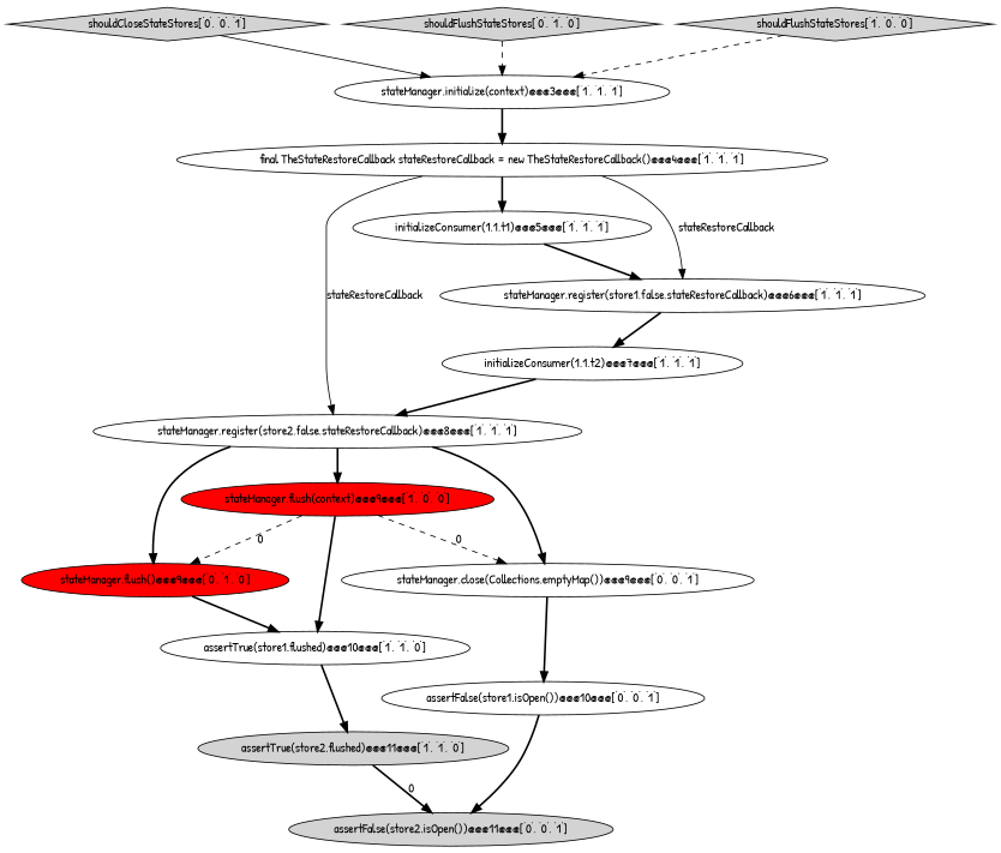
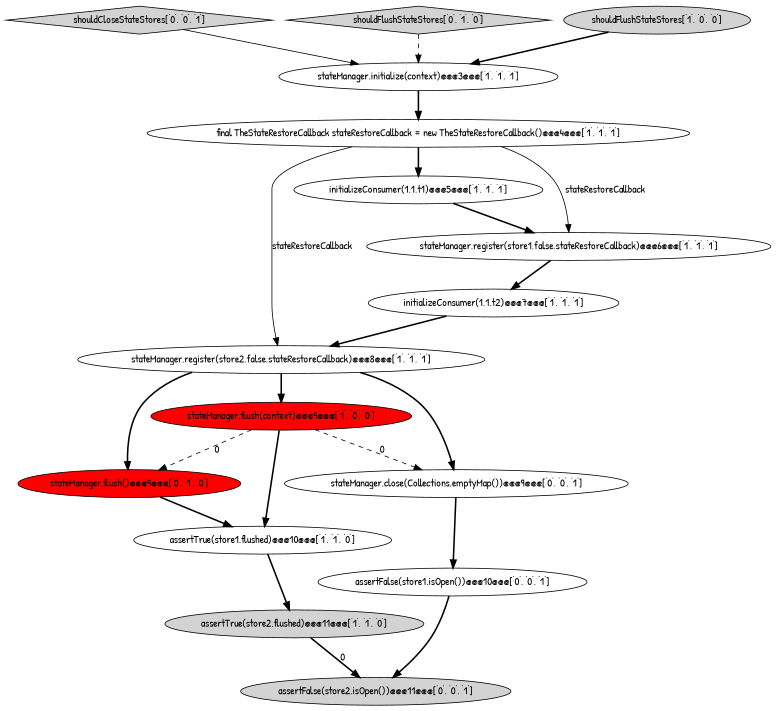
  digraph {
    fontname="Patrick Hand"
    node [fillcolor=white fontname="Patrick Hand" shape=ellipse style=filled]
    edge [fontname="Patrick Hand" style=bold]
    n1 [fillcolor=red label="stateManager.flush(context)@@@9@@@['1', '0', '0']"]
    n2 [label="stateManager.close(Collections.emptyMap())@@@9@@@['0', '0', '1']"]
    n3 [label="assertTrue(store1.flushed)@@@10@@@['1', '1', '0']"]
    n4 [fillcolor=red label="stateManager.flush()@@@9@@@['0', '1', '0']"]
    n5 [label="assertFalse(store1.isOpen())@@@10@@@['0', '0', '1']"]
    n6 [fillcolor=lightgray label="assertTrue(store2.flushed)@@@11@@@['1', '1', '0']"]
    n7 [fillcolor=lightgray label="assertFalse(store2.isOpen())@@@11@@@['0', '0', '1']"]
    n8 [fillcolor=lightgray label="shouldCloseStateStores['0', '0', '1']" shape=diamond]
    n9 [label="stateManager.initialize(context)@@@3@@@['1', '1', '1']"]
    n10 [label="final TheStateRestoreCallback stateRestoreCallback = new TheStateRestoreCallback()@@@4@@@['1', '1', '1']"]
    n11 [label="stateManager.register(store2,false,stateRestoreCallback)@@@8@@@['1', '1', '1']"]
    n12 [label="stateManager.register(store1,false,stateRestoreCallback)@@@6@@@['1', '1', '1']"]
    n13 [label="initializeConsumer(1,1,t1)@@@5@@@['1', '1', '1']"]
    n14 [label="initializeConsumer(1,1,t2)@@@7@@@['1', '1', '1']"]
    n15 [fillcolor=lightgray label="shouldFlushStateStores['0', '1', '0']" shape=diamond]
-   n16 [fillcolor=lightgray label="shouldFlushStateStores['1', '0', '0']" shape=diamond]
+   n16 [fillcolor=lightgray label="shouldFlushStateStores['1', '0', '0']"]
    n1 -> n2 [label=0 style=dashed]
    n1 -> n3
    n1 -> n4 [label=0 style=dashed]
    n2 -> n5
    n3 -> n6
    n4 -> n3
    n5 -> n7
    n6 -> n7 [label=0]
    n8 -> n9 [style=solid]
    n9 -> n10
    n10 -> n11 [label=stateRestoreCallback style=solid]
    n10 -> n12 [label=stateRestoreCallback style=solid]
    n10 -> n13
    n11 -> n1
    n11 -> n2
    n11 -> n4
    n12 -> n14
    n13 -> n12
    n14 -> n11
    n15 -> n9 [style=dashed]
-   n16 -> n9 [style=dashed]
+   n16 -> n9
  }
